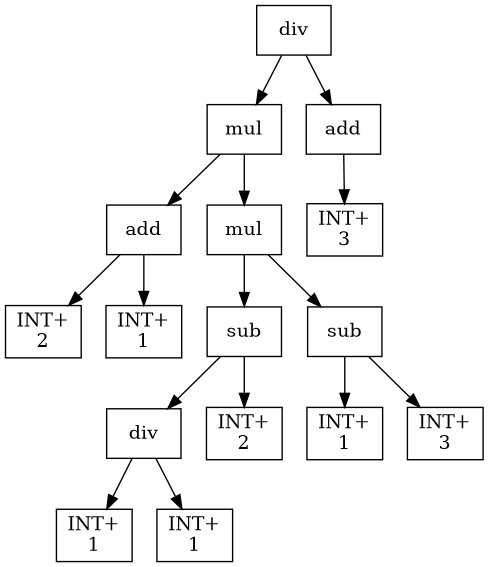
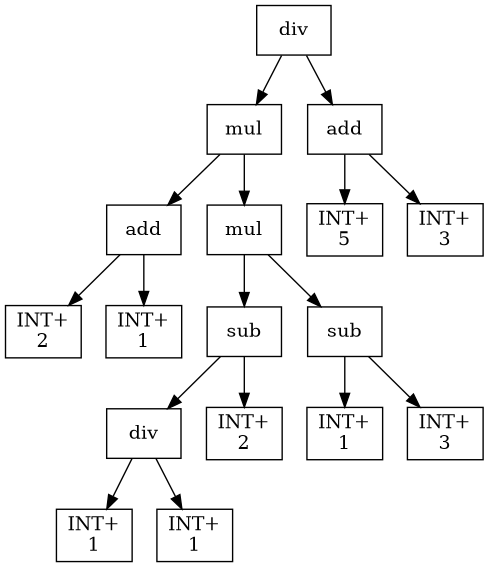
  digraph {
    node [shape=box]
    n1 [label=div]
    n2 [label=mul]
    n3 [label=add]
    n4 [label=add]
    n5 [label=mul]
    n6 [label="INT+\n2"]
    n7 [label="INT+\n1"]
    n8 [label=sub]
    n9 [label=sub]
    n10 [label=div]
    n11 [label="INT+\n2"]
    n12 [label="INT+\n1"]
    n13 [label="INT+\n1"]
    n14 [label="INT+\n1"]
    n15 [label="INT+\n3"]
+   n16 [label="INT+\n5"]
    n17 [label="INT+\n3"]
    n1 -> n2
    n1 -> n3
    n2 -> n4
    n2 -> n5
+   n3 -> n16
    n3 -> n17
    n4 -> n6
    n4 -> n7
    n5 -> n8
    n5 -> n9
    n8 -> n10
    n8 -> n11
    n9 -> n14
    n9 -> n15
    n10 -> n12
    n10 -> n13
  }
